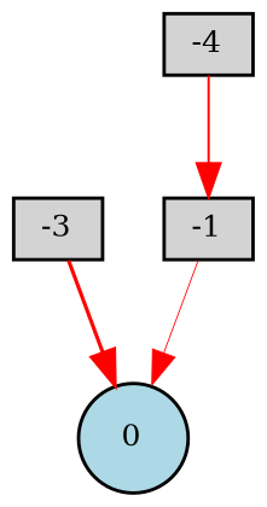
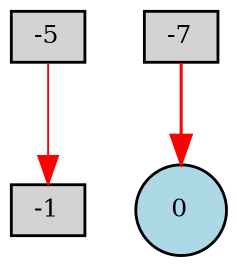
  digraph {
    fontname="DejaVu Serif"
    node [fillcolor=lightgray fontname="DejaVu Serif" fontsize=9 shape=box style=filled]
    edge [color=red fontname="DejaVu Serif" style=solid]
    -1 [height=0.2 width=0.2]
    0 [fillcolor=lightblue height=0.2 shape=circle width=0.2]
-   -3 [height=0.2 width=0.2]
-   -4 [height=0.2 width=0.2]
-   -1 -> 0 [penwidth=0.2958560660021141]
+   -3 [height=0.2 width=0.2 label=-7]
+   -4 [height=0.2 width=0.2 label=-5]
    -3 -> 0 [penwidth=1.0834691966561685]
    -4 -> -1 [penwidth=0.6661078483573052]
  }
